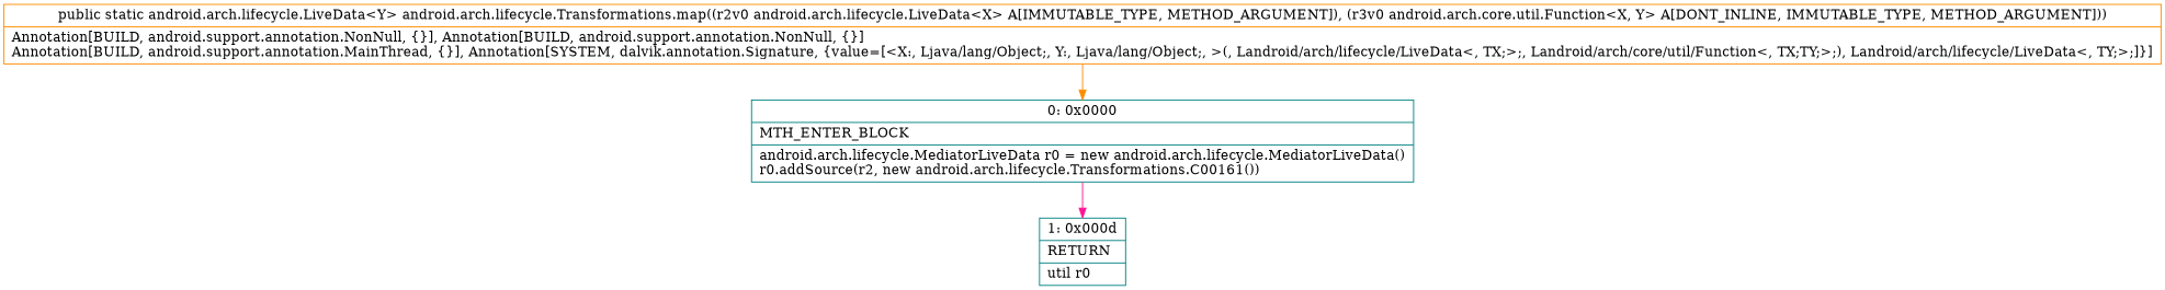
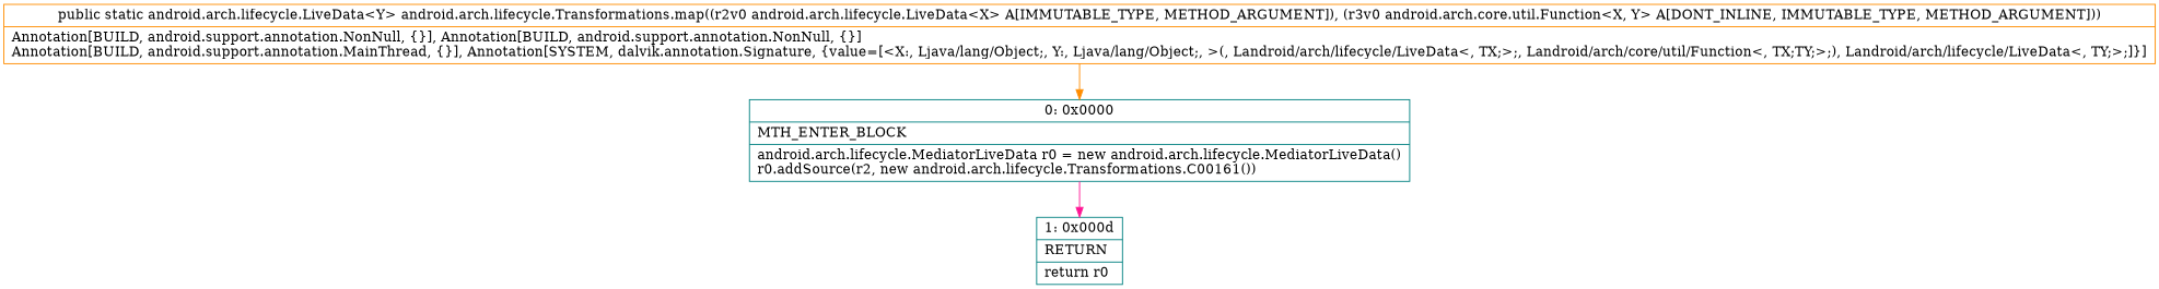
  digraph {
    node [shape=record color=teal]
    n1 [label="{0\:\ 0x0000|MTH_ENTER_BLOCK\l|android.arch.lifecycle.MediatorLiveData r0 = new android.arch.lifecycle.MediatorLiveData()\lr0.addSource(r2, new android.arch.lifecycle.Transformations.C00161())\l}"]
-   n2 [label="{1\:\ 0x000d|RETURN\l|util r0\l}"]
+   n2 [label="{1\:\ 0x000d|RETURN\l|return r0\l}"]
    n3 [label="{public static android.arch.lifecycle.LiveData\<Y\> android.arch.lifecycle.Transformations.map((r2v0 android.arch.lifecycle.LiveData\<X\> A[IMMUTABLE_TYPE, METHOD_ARGUMENT]), (r3v0 android.arch.core.util.Function\<X, Y\> A[DONT_INLINE, IMMUTABLE_TYPE, METHOD_ARGUMENT]))  | Annotation[BUILD, android.support.annotation.NonNull, \{\}], Annotation[BUILD, android.support.annotation.NonNull, \{\}]\lAnnotation[BUILD, android.support.annotation.MainThread, \{\}], Annotation[SYSTEM, dalvik.annotation.Signature, \{value=[\<X:, Ljava\/lang\/Object;, Y:, Ljava\/lang\/Object;, \>(, Landroid\/arch\/lifecycle\/LiveData\<, TX;\>;, Landroid\/arch\/core\/util\/Function\<, TX;TY;\>;), Landroid\/arch\/lifecycle\/LiveData\<, TY;\>;]\}]\l}" color=darkorange]
    n1 -> n2 [color=deeppink]
    n3 -> n1 [color=darkorange]
  }
